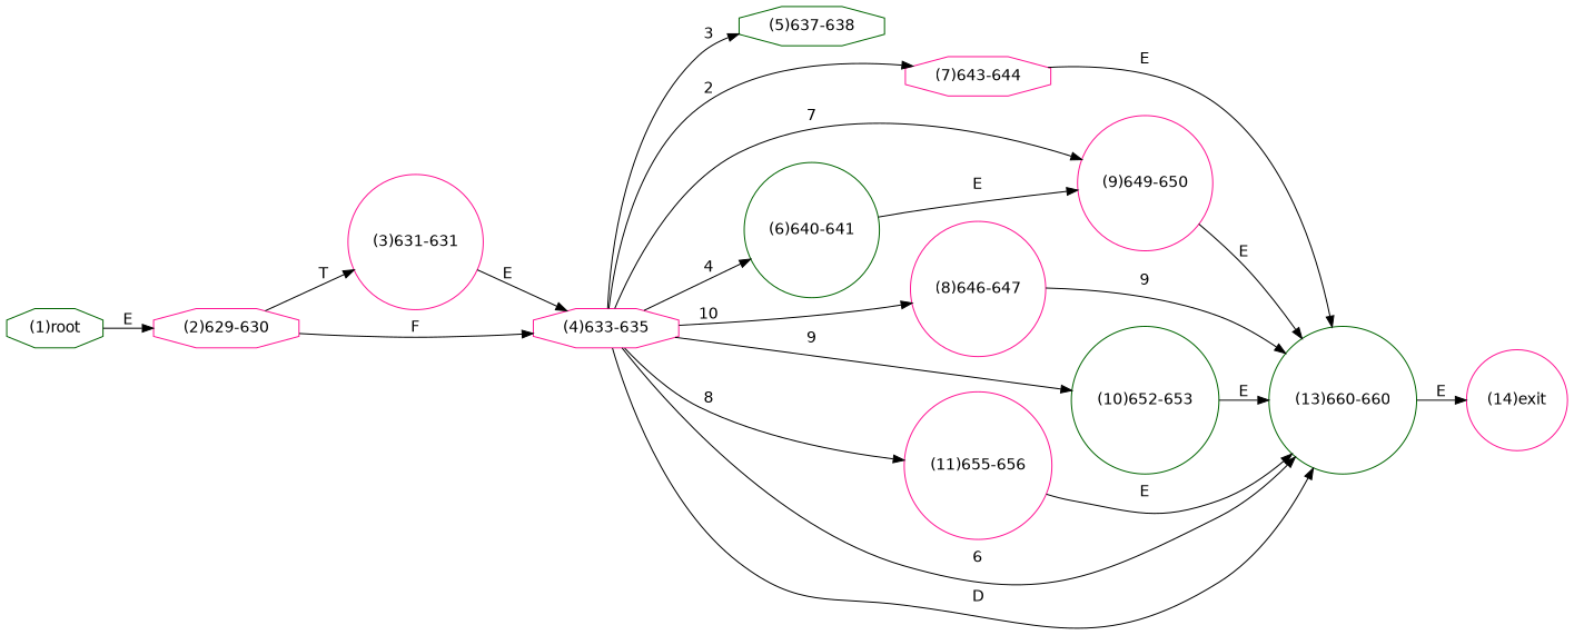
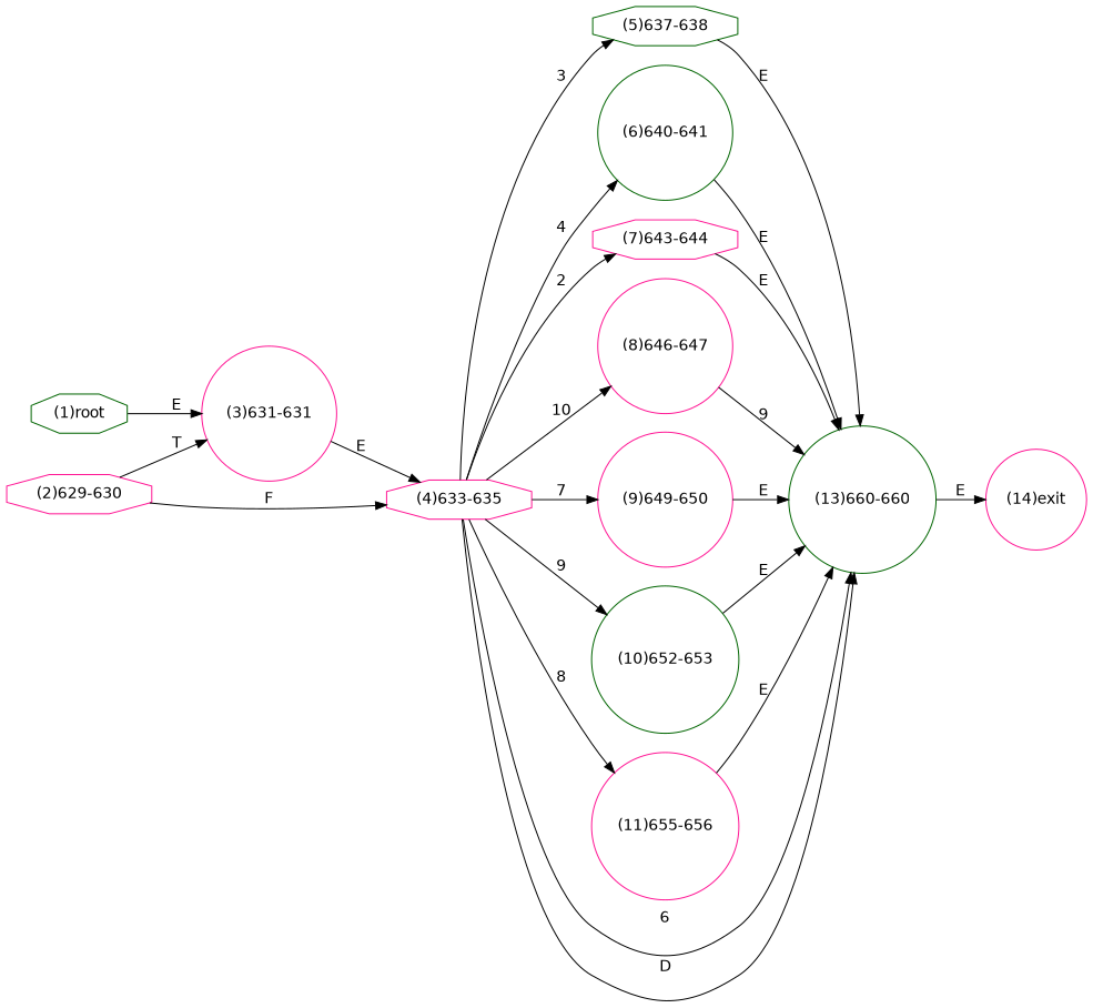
  digraph {
    fontname="DejaVu Sans"
    rankdir=LR
    node [color=deeppink fontname="DejaVu Sans" shape=circle]
    edge [fontname="DejaVu Sans"]
    n1 [color=darkgreen label="(1)root" shape=octagon]
    n2 [label="(2)629-630" shape=octagon]
    n3 [label="(3)631-631"]
    n4 [label="(4)633-635" shape=octagon]
    n5 [color=darkgreen label="(5)637-638" shape=octagon]
    n6 [color=darkgreen label="(6)640-641"]
    n7 [label="(7)643-644" shape=octagon]
    n8 [label="(8)646-647"]
    n9 [label="(9)649-650"]
    n10 [color=darkgreen label="(10)652-653"]
    n11 [label="(11)655-656"]
    n12 [color=darkgreen label="(13)660-660"]
    n13 [label="(14)exit"]
-   n1 -> n2 [label=E]
+   n1 -> n3 [label=E]
    n2 -> n3 [label=T]
    n2 -> n4 [label=F]
    n3 -> n4 [label=E]
    n4 -> n5 [label=3]
    n4 -> n6 [label=4]
    n4 -> n7 [label=2]
    n4 -> n8 [label=10]
    n4 -> n9 [label=7]
    n4 -> n10 [label=9]
    n4 -> n11 [label=8]
    n4 -> n12 [label=6]
    n4 -> n12 [label=D]
-   n6 -> n9 [label=E]
+   n5 -> n12 [label=E]
+   n6 -> n12 [label=E]
    n7 -> n12 [label=E]
    n8 -> n12 [label=9]
    n9 -> n12 [label=E]
    n10 -> n12 [label=E]
    n11 -> n12 [label=E]
    n12 -> n13 [label=E]
  }
